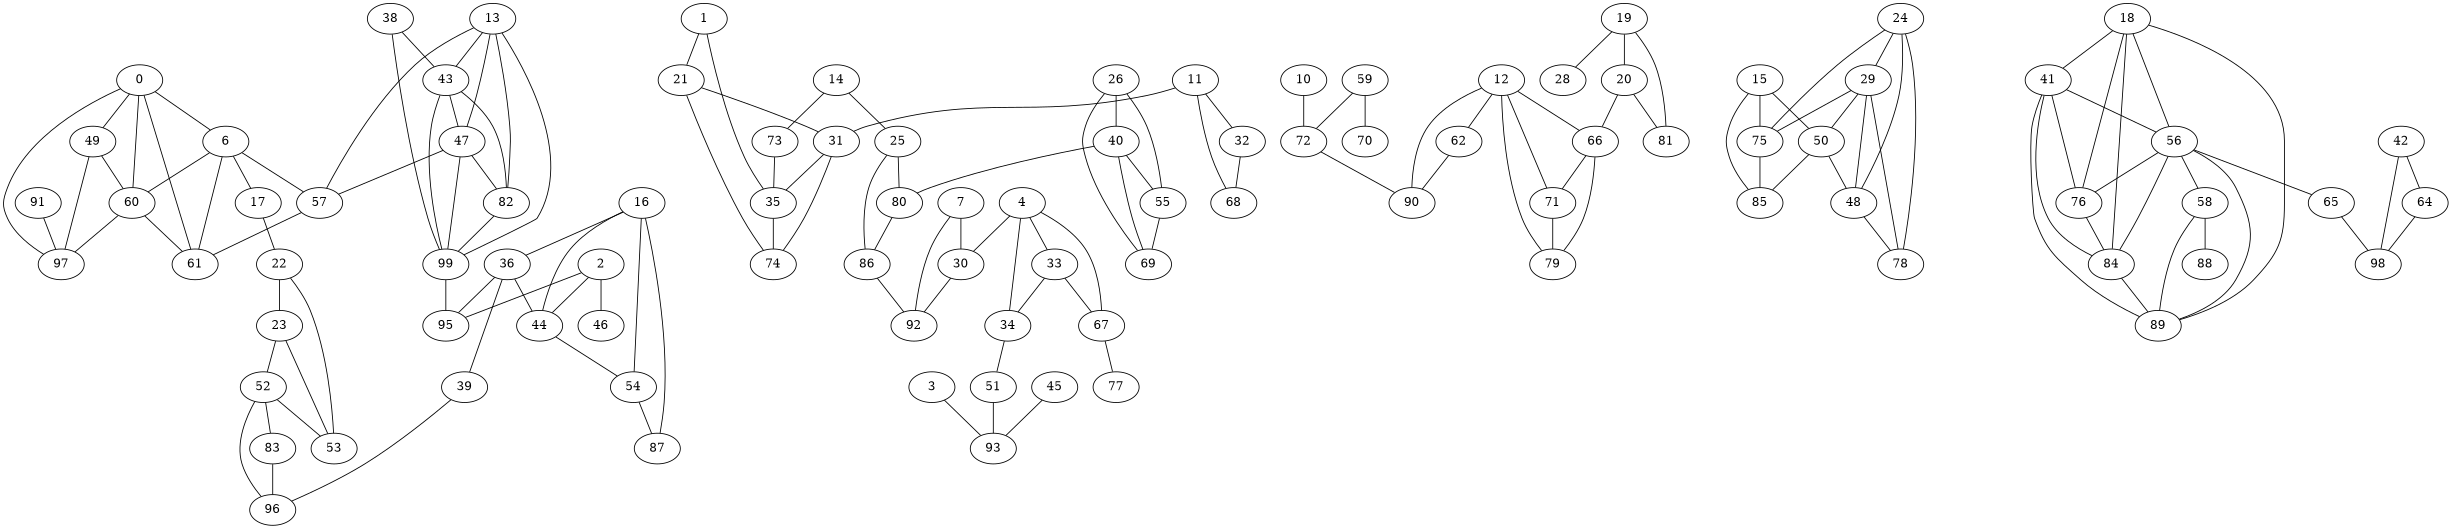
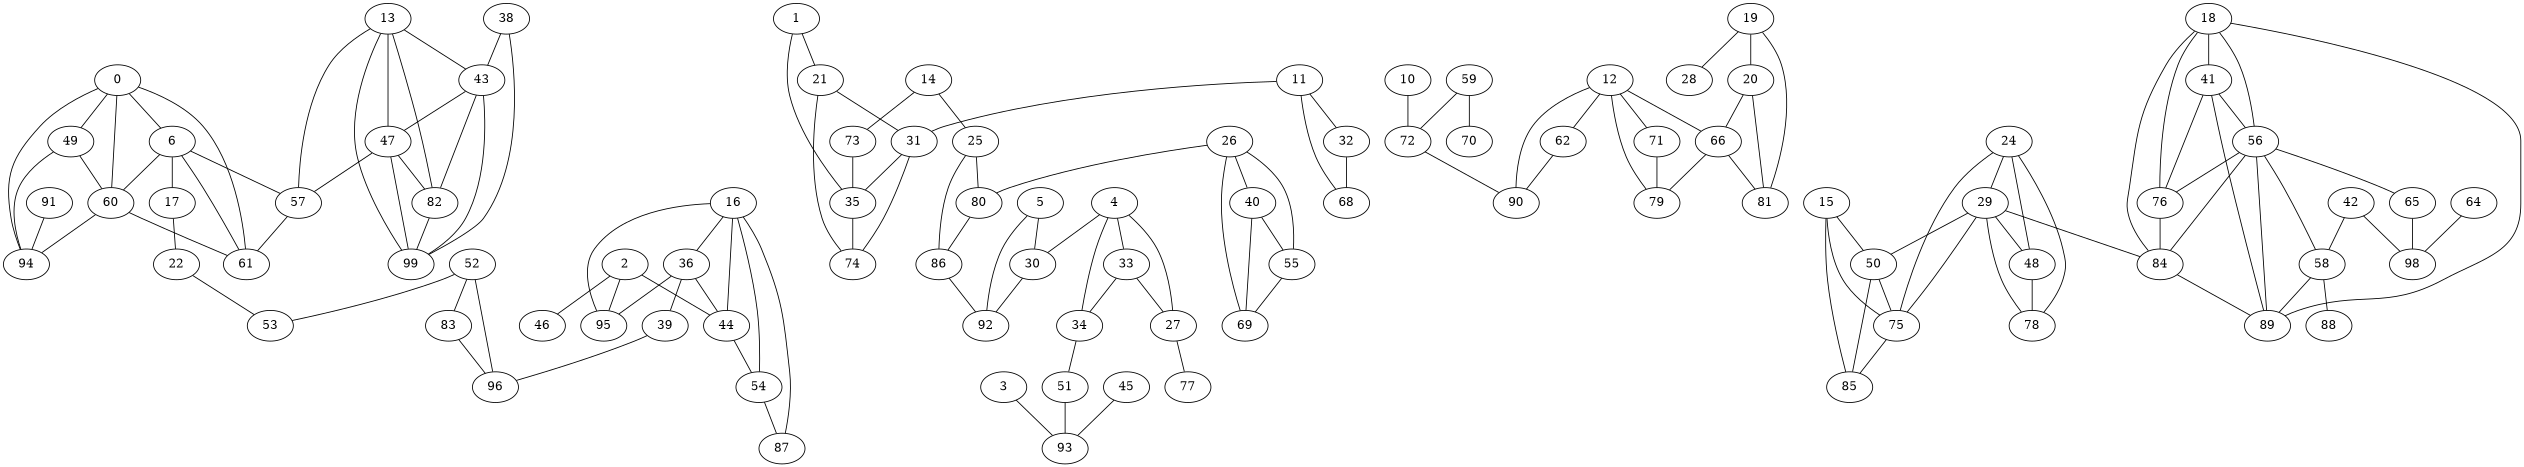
  graph {
    0
    6
    49
    60
    61
-   94 [label=97]
+   94
    17
    57
    22
    1
    21
    35
    31
    74
    2
    44
    46
    95
    54
    87
    4
    30
    33
    34
-   67
+   67 [label=27]
    92
    51
    77
    93
-   23
    53
-   7
+   7 [label=5]
    n33 [label=3]
    10
    72
    90
    11
    32
    68
    12
    62
    66
    71
    79
    13
    43
    47
    82
    99
    14
    25
    73
    80
    86
    15
    50
    75
    85
    16
    36
    39
    96
    52
    18
    41
    56
    76
    84
    89
    58
    65
    88
    98
    19
    20
    28
    81
    83
    24
    29
    48
    78
    26
    40
    55
    69
    38
    42
    64
    45
    59
    70
    91
    0 -- 6
    0 -- 49
    0 -- 60
    0 -- 61
    0 -- 94
    6 -- 60
    6 -- 61
    6 -- 17
    6 -- 57
    49 -- 60
    49 -- 94
    60 -- 61
    60 -- 94
    17 -- 22
    57 -- 61
-   22 -- 23
    22 -- 53
    1 -- 21
    1 -- 35
    21 -- 31
    21 -- 74
    35 -- 74
    31 -- 35
    31 -- 74
    2 -- 44
    2 -- 46
    2 -- 95
    44 -- 54
    54 -- 87
    4 -- 30
    4 -- 33
    4 -- 34
    4 -- 67
    30 -- 92
    33 -- 34
    33 -- 67
    34 -- 51
    67 -- 77
    51 -- 93
-   23 -- 53
-   23 -- 52
    7 -- 30
    7 -- 92
    n33 -- 93
    10 -- 72
    72 -- 90
    11 -- 31
    11 -- 32
    11 -- 68
    32 -- 68
    12 -- 90
    12 -- 62
    12 -- 66
    12 -- 71
    12 -- 79
    62 -- 90
-   66 -- 71
+   66 -- 81
    66 -- 79
    71 -- 79
    13 -- 57
    13 -- 43
    13 -- 47
    13 -- 82
    13 -- 99
    43 -- 47
    43 -- 82
    43 -- 99
    47 -- 57
    47 -- 82
    47 -- 99
    82 -- 99
    14 -- 25
    14 -- 73
    25 -- 80
    25 -- 86
    73 -- 35
    80 -- 86
    86 -- 92
    15 -- 50
    15 -- 75
    15 -- 85
-   50 -- 48
+   50 -- 75
    50 -- 85
    75 -- 85
    16 -- 44
-   99 -- 95
+   16 -- 95
    16 -- 54
    16 -- 87
    16 -- 36
    36 -- 44
    36 -- 95
    36 -- 39
    39 -- 96
    52 -- 53
    52 -- 96
    52 -- 83
    18 -- 41
    18 -- 56
    18 -- 76
    18 -- 84
    18 -- 89
    41 -- 56
    41 -- 76
-   41 -- 84
+   29 -- 84
    41 -- 89
    56 -- 76
    56 -- 84
    56 -- 89
    56 -- 58
    56 -- 65
    76 -- 84
    84 -- 89
    58 -- 89
    58 -- 88
    65 -- 98
    19 -- 20
    19 -- 28
    19 -- 81
    20 -- 66
    20 -- 81
    83 -- 96
    24 -- 75
    24 -- 29
    24 -- 48
    24 -- 78
    29 -- 50
    29 -- 75
    29 -- 48
    29 -- 78
    48 -- 78
    26 -- 40
    26 -- 55
    26 -- 69
-   40 -- 80
+   26 -- 80
    40 -- 55
    40 -- 69
    55 -- 69
    38 -- 43
    38 -- 99
    42 -- 98
-   42 -- 64
+   42 -- 58
    64 -- 98
    45 -- 93
    59 -- 72
    59 -- 70
    91 -- 94
  }
